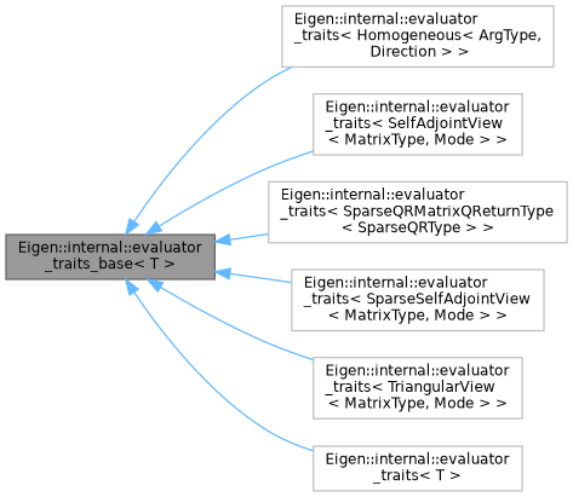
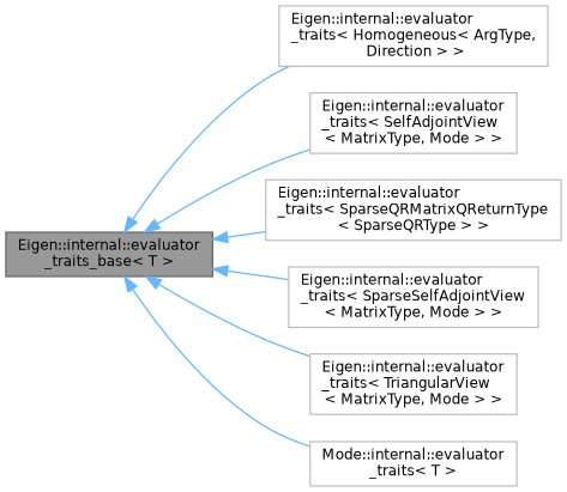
  digraph {
    rankdir=LR
    node [color=grey75 fillcolor=white fontname=Helvetica fontsize=10 shape=box style=filled]
    edge [color=steelblue1 dir=back fontname=Helvetica fontsize=10 labelfontname=Helvetica labelfontsize=10 style=solid]
    n1 [color=gray40 fillcolor=grey60 fontcolor=black height=0.2 label="Eigen::internal::evaluator\l_traits_base\< T \>" width=0.4]
    n2 [height=0.2 label="Eigen::internal::evaluator\l_traits\< Homogeneous\< ArgType,\l Direction \> \>" width=0.4]
    n3 [height=0.2 label="Eigen::internal::evaluator\l_traits\< SelfAdjointView\l\< MatrixType, Mode \> \>" width=0.4]
    n4 [height=0.2 label="Eigen::internal::evaluator\l_traits\< SparseQRMatrixQReturnType\l\< SparseQRType \> \>" width=0.4]
    n5 [height=0.2 label="Eigen::internal::evaluator\l_traits\< SparseSelfAdjointView\l\< MatrixType, Mode \> \>" width=0.4]
    n6 [height=0.2 label="Eigen::internal::evaluator\l_traits\< TriangularView\l\< MatrixType, Mode \> \>" width=0.4]
-   n7 [height=0.2 label="Eigen::internal::evaluator\l_traits\< T \>" width=0.4]
+   n7 [height=0.2 label="Mode::internal::evaluator\l_traits\< T \>" width=0.4]
    n1 -> n2
    n1 -> n3
    n1 -> n4
    n1 -> n5
    n1 -> n6
    n1 -> n7
  }
